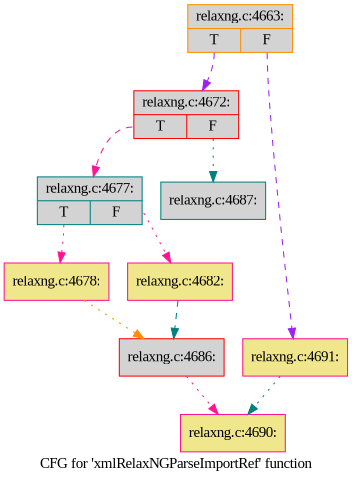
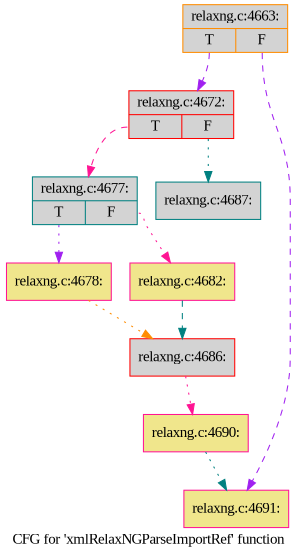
  digraph {
    fontname="Liberation Serif"
    label="CFG for 'xmlRelaxNGParseImportRef' function"
    node [color=deeppink fillcolor=lightgrey fontname="Liberation Serif" shape=record style=filled]
    edge [color=deeppink fontname="Liberation Serif" style=dotted]
    n1 [color=darkorange label="{relaxng.c:4663:|{<s0>T|<s1>F}}"]
    n2 [color=red label="{relaxng.c:4672:|{<s0>T|<s1>F}}"]
    n3 [fillcolor=khaki label="{relaxng.c:4691:}"]
    n4 [color=teal label="{relaxng.c:4677:|{<s0>T|<s1>F}}"]
    n5 [color=teal label="{relaxng.c:4687:}"]
    n6 [fillcolor=khaki label="{relaxng.c:4678:}"]
    n7 [fillcolor=khaki label="{relaxng.c:4682:}"]
    n8 [color=red label="{relaxng.c:4686:}"]
    n9 [fillcolor=khaki label="{relaxng.c:4690:}"]
    n1 -> n2 [color=purple style=dashed tailport=s0]
    n1 -> n3 [color=purple style=dashed tailport=s1]
    n2 -> n4 [style=dashed tailport=s0]
    n2 -> n5 [color=teal tailport=s1]
-   n4 -> n6 [tailport=s0]
+   n4 -> n6 [color=purple tailport=s0]
    n4 -> n7 [tailport=s1]
    n6 -> n8 [color=darkorange]
    n7 -> n8 [color=teal style=dashed]
    n8 -> n9
-   n3 -> n9 [color=teal]
+   n9 -> n3 [color=teal]
  }
